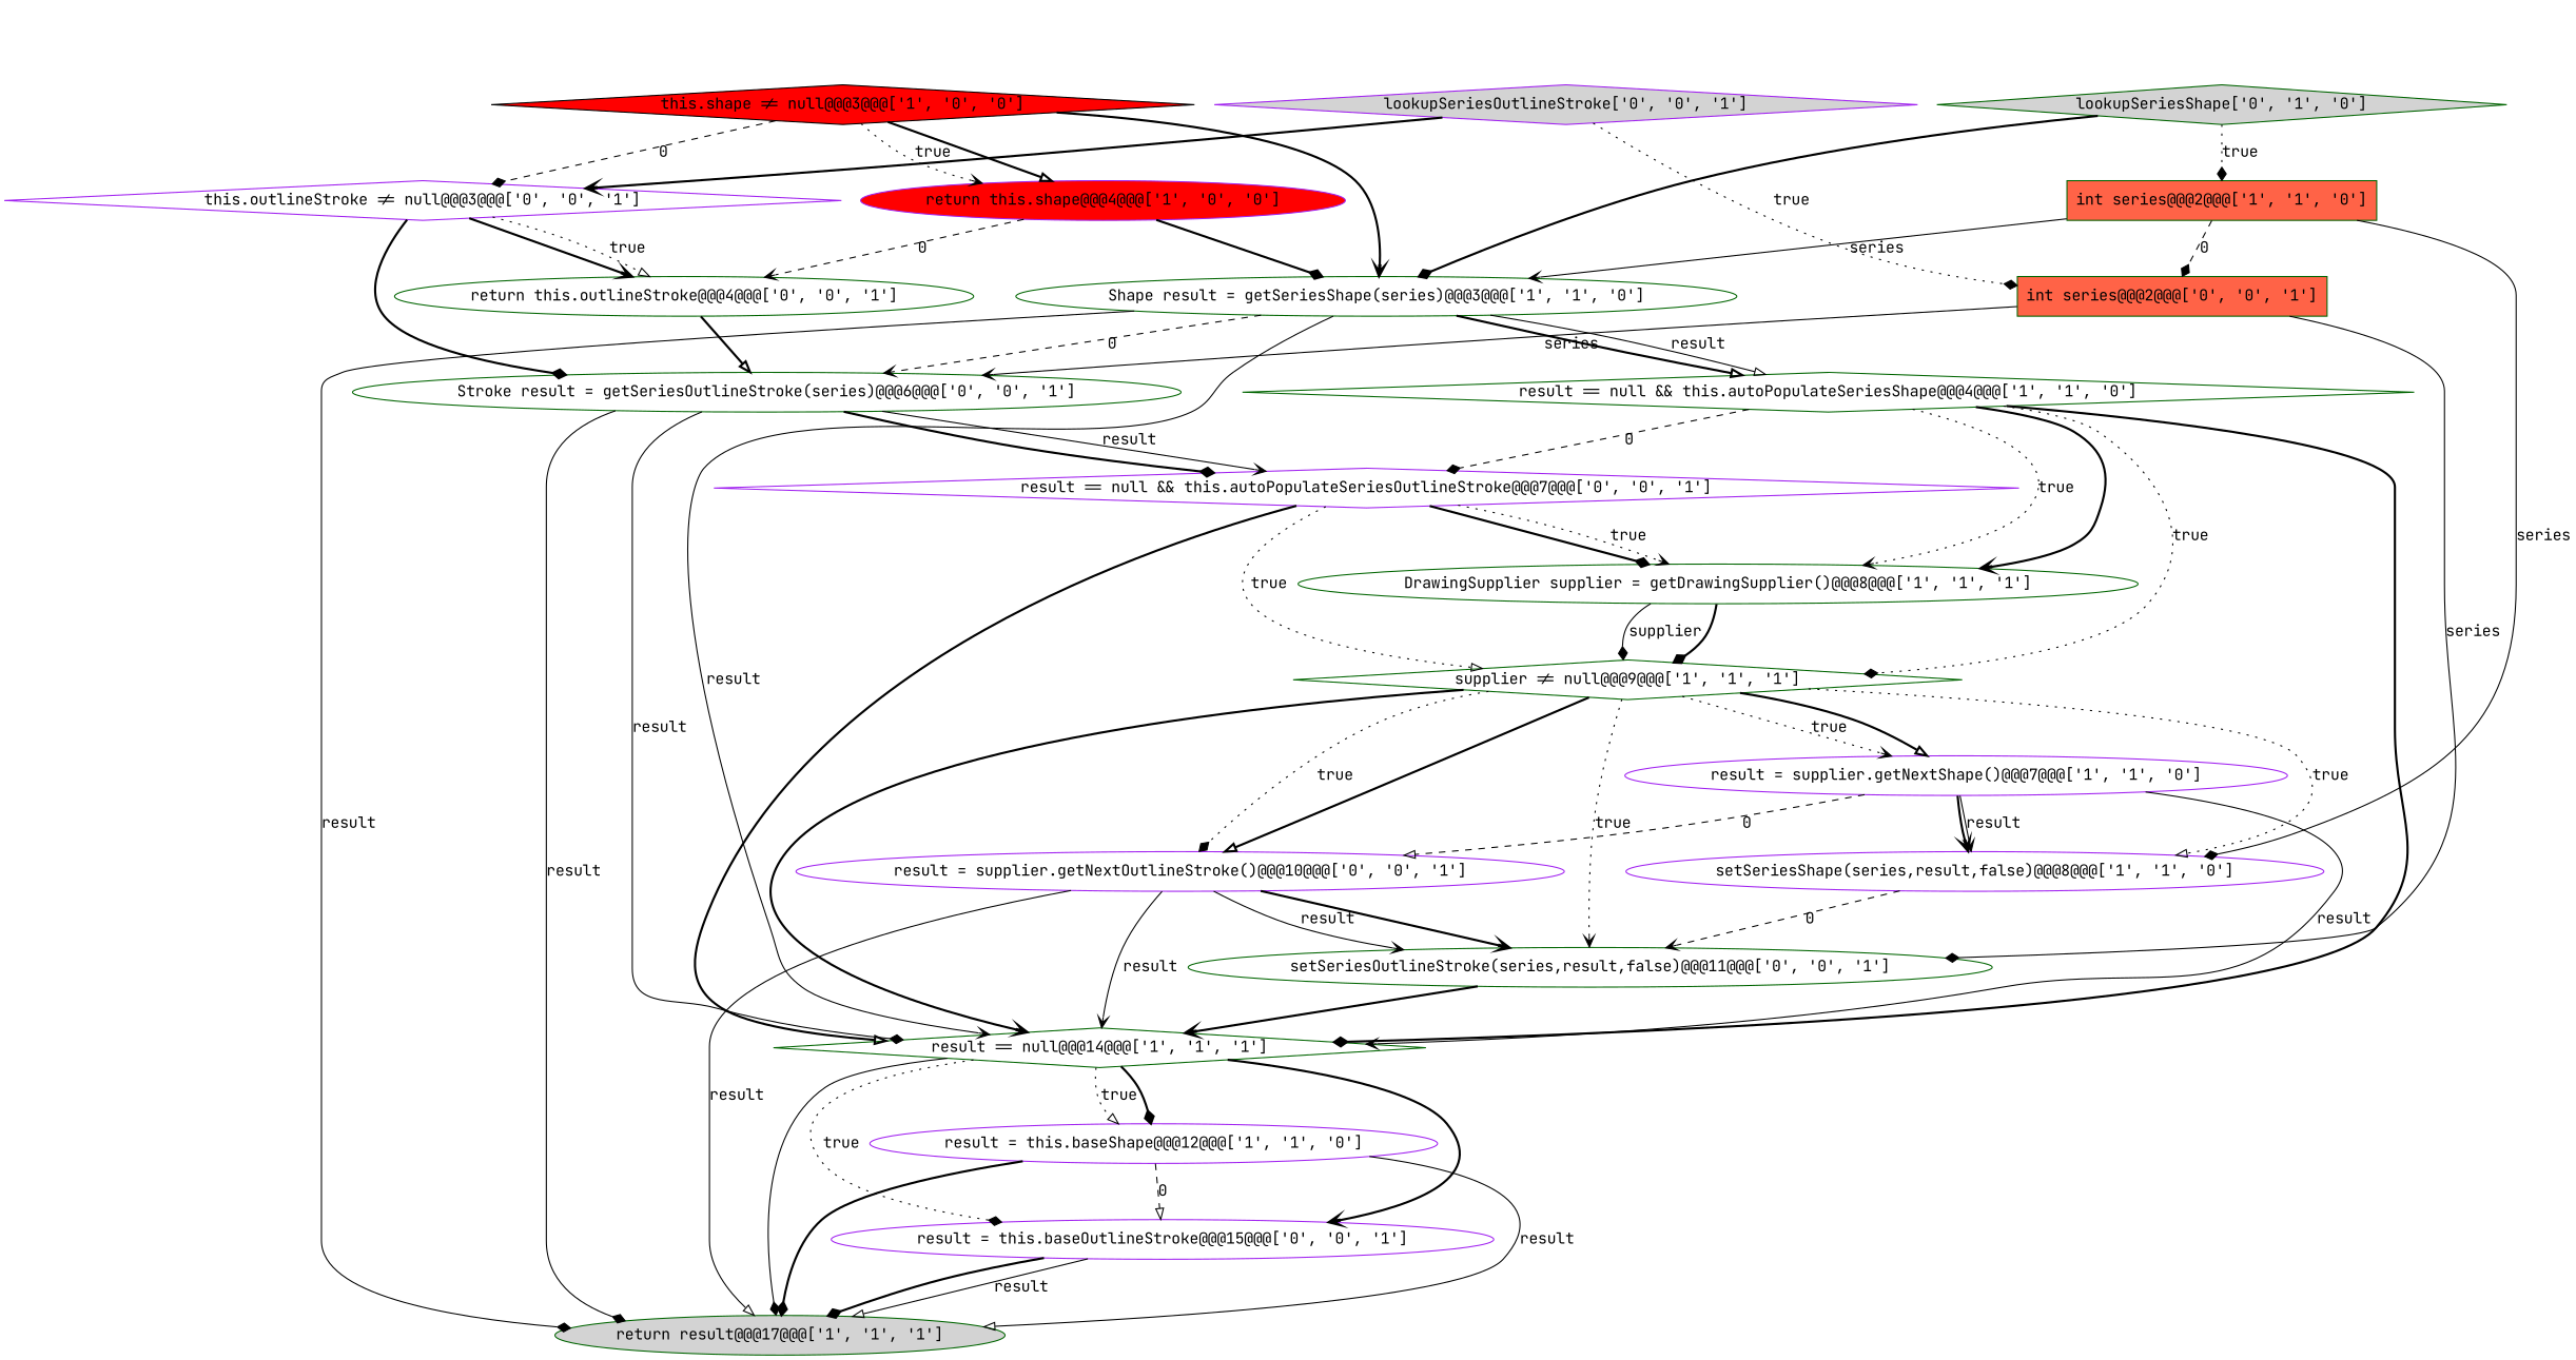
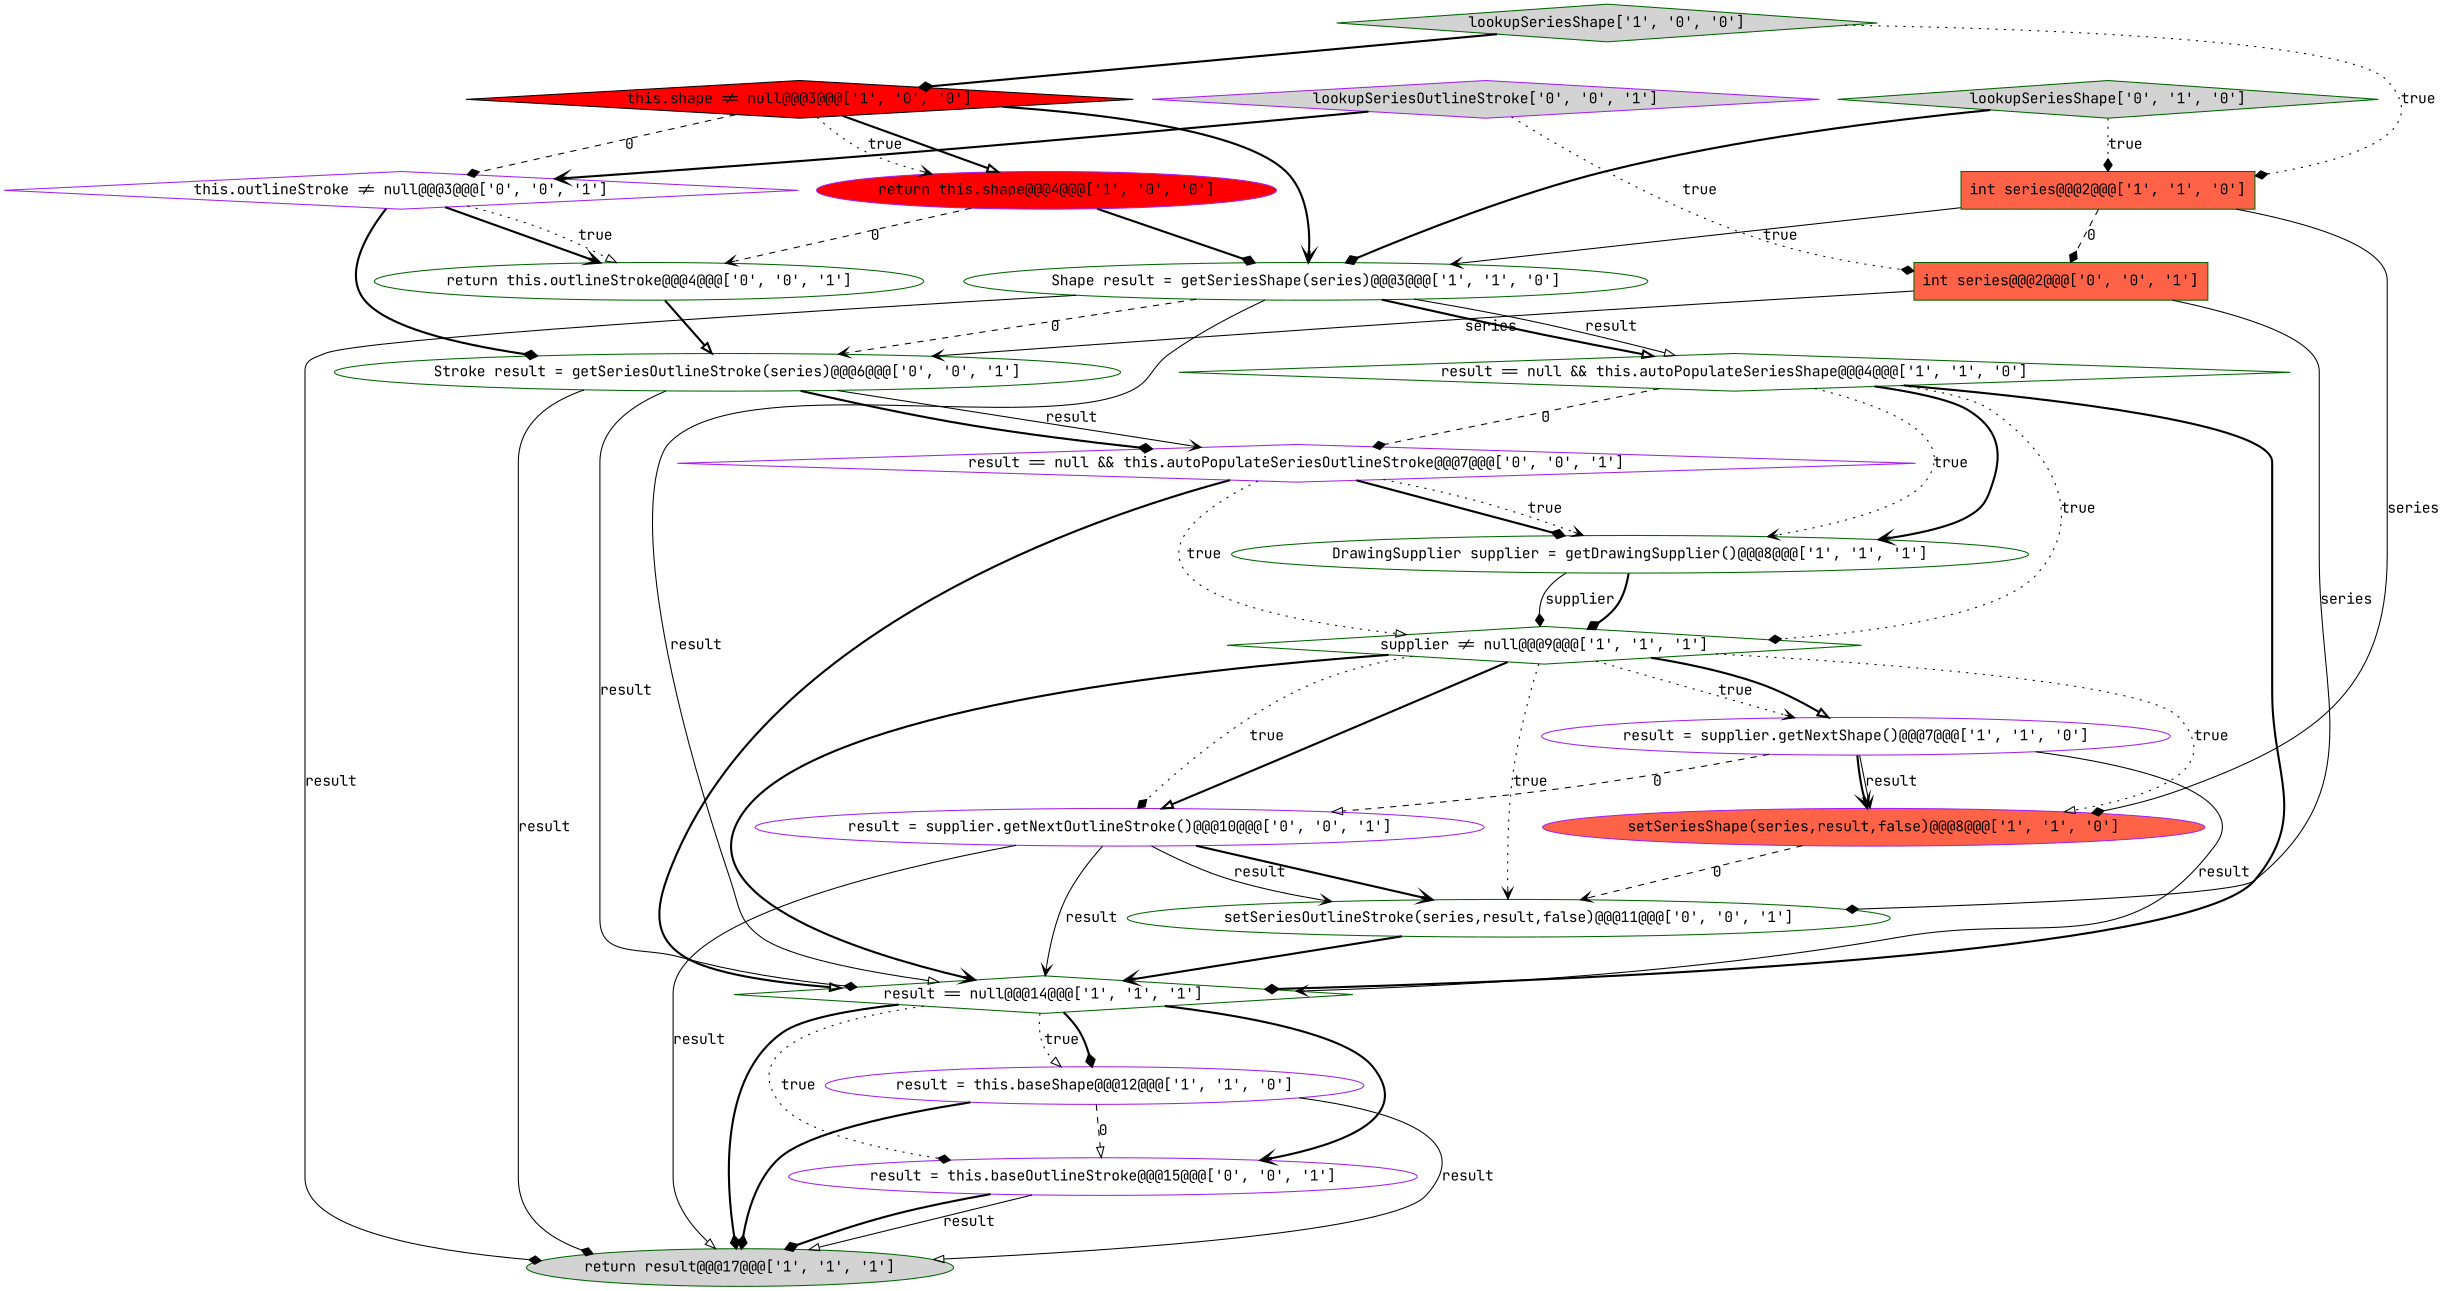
  digraph {
    fontname="JetBrains Mono"
    node [color=darkgreen fillcolor=white fontname="JetBrains Mono" shape=ellipse style=filled]
    edge [arrowhead=diamond fontname="JetBrains Mono" style=bold]
    n1 [label="result == null@@@14@@@['1', '1', '1']" shape=diamond]
    n2 [color=purple label="result = this.baseOutlineStroke@@@15@@@['0', '0', '1']"]
    n3 [color=purple label="result = this.baseShape@@@12@@@['1', '1', '0']"]
    n4 [fillcolor=lightgray label="return result@@@17@@@['1', '1', '1']"]
    n5 [color=purple fillcolor=red label="return this.shape@@@4@@@['1', '0', '0']"]
    n6 [label="return this.outlineStroke@@@4@@@['0', '0', '1']"]
    n7 [label="Shape result = getSeriesShape(series)@@@3@@@['1', '1', '0']"]
    n8 [label="Stroke result = getSeriesOutlineStroke(series)@@@6@@@['0', '0', '1']"]
    n9 [label="result == null && this.autoPopulateSeriesShape@@@4@@@['1', '1', '0']" shape=diamond]
    n10 [color=purple fillcolor=lightgray label="lookupSeriesOutlineStroke['0', '0', '1']" shape=diamond]
    n11 [fillcolor=tomato label="int series@@@2@@@['0', '0', '1']" shape=box]
    n12 [color=purple label="this.outlineStroke != null@@@3@@@['0', '0', '1']" shape=diamond]
    n13 [label="setSeriesOutlineStroke(series,result,false)@@@11@@@['0', '0', '1']"]
    n14 [color=purple label="result == null && this.autoPopulateSeriesOutlineStroke@@@7@@@['0', '0', '1']" shape=diamond]
    n15 [label="DrawingSupplier supplier = getDrawingSupplier()@@@8@@@['1', '1', '1']"]
    n16 [label="supplier != null@@@9@@@['1', '1', '1']" shape=diamond]
-   n17 [color=purple label="setSeriesShape(series,result,false)@@@8@@@['1', '1', '0']"]
+   n17 [color=purple fillcolor=tomato label="setSeriesShape(series,result,false)@@@8@@@['1', '1', '0']"]
    n18 [color=purple label="result = supplier.getNextOutlineStroke()@@@10@@@['0', '0', '1']"]
    n19 [color=purple label="result = supplier.getNextShape()@@@7@@@['1', '1', '0']"]
    n20 [color=black fillcolor=red label="this.shape != null@@@3@@@['1', '0', '0']" shape=diamond]
    n21 [fillcolor=lightgray label="lookupSeriesShape['0', '1', '0']" shape=diamond]
    n22 [fillcolor=tomato label="int series@@@2@@@['1', '1', '0']" shape=box]
+   n23 [fillcolor=lightgray label="lookupSeriesShape['1', '0', '0']" shape=diamond]
    n1 -> n2 [arrowhead=vee]
    n1 -> n2 [label=true style=dotted]
    n1 -> n3 [arrowhead=onormal label=true style=dotted]
    n1 -> n3
-   n1 -> n4 [style=solid]
+   n1 -> n4
    n2 -> n4 [arrowhead=onormal label=result style=solid]
    n2 -> n4
    n3 -> n2 [arrowhead=onormal label=0 style=dashed]
    n3 -> n4 [arrowhead=onormal label=result style=solid]
    n3 -> n4
    n5 -> n6 [arrowhead=vee label=0 style=dashed]
    n5 -> n7
    n6 -> n8 [arrowhead=onormal]
-   n7 -> n1 [arrowhead=vee label=result style=solid]
+   n7 -> n1 [arrowhead=onormal label=result style=solid]
    n7 -> n4 [label=result style=solid]
    n7 -> n8 [arrowhead=vee label=0 style=dashed]
    n7 -> n9 [arrowhead=onormal]
    n7 -> n9 [arrowhead=onormal label=result style=solid]
    n8 -> n1 [label=result style=solid]
    n8 -> n4 [label=result style=solid]
    n8 -> n14 [arrowhead=vee label=result style=solid]
    n8 -> n14
    n9 -> n1
    n9 -> n14 [label=0 style=dashed]
    n9 -> n15 [arrowhead=vee]
    n9 -> n15 [arrowhead=vee label=true style=dotted]
    n9 -> n16 [label=true style=dotted]
    n10 -> n11 [label=true style=dotted]
    n10 -> n12 [arrowhead=vee]
    n11 -> n8 [arrowhead=vee label=series style=solid]
    n11 -> n13 [label=series style=solid]
    n12 -> n6 [arrowhead=vee]
    n12 -> n6 [arrowhead=onormal label=true style=dotted]
    n12 -> n8
    n13 -> n1 [arrowhead=vee]
    n14 -> n1 [arrowhead=onormal]
    n14 -> n15
    n14 -> n15 [arrowhead=vee label=true style=dotted]
    n14 -> n16 [arrowhead=onormal label=true style=dotted]
    n15 -> n16 [label=supplier style=solid]
    n15 -> n16
    n16 -> n1 [arrowhead=vee]
    n16 -> n13 [arrowhead=vee label=true style=dotted]
    n16 -> n17 [arrowhead=onormal label=true style=dotted]
    n16 -> n18 [label=true style=dotted]
    n16 -> n18 [arrowhead=onormal]
    n16 -> n19 [arrowhead=vee label=true style=dotted]
    n16 -> n19 [arrowhead=onormal]
    n17 -> n13 [arrowhead=vee label=0 style=dashed]
    n18 -> n1 [arrowhead=vee label=result style=solid]
    n18 -> n4 [arrowhead=onormal label=result style=solid]
    n18 -> n13 [arrowhead=vee]
    n18 -> n13 [arrowhead=vee label=result style=solid]
    n19 -> n1 [arrowhead=vee label=result style=solid]
    n19 -> n17 [arrowhead=vee]
    n19 -> n17 [arrowhead=vee label=result style=solid]
    n19 -> n18 [arrowhead=onormal label=0 style=dashed]
    n20 -> n5 [arrowhead=onormal]
    n20 -> n5 [arrowhead=vee label=true style=dotted]
    n20 -> n7 [arrowhead=vee]
    n20 -> n12 [label=0 style=dashed]
    n21 -> n7
    n21 -> n22 [label=true style=dotted]
-   n22 -> n7 [arrowhead=vee label=series style=solid]
+   n22 -> n7 [arrowhead=vee label=true style=solid]
    n22 -> n11 [label=0 style=dashed]
    n22 -> n17 [label=series style=solid]
+   n23 -> n20
+   n23 -> n22 [label=true style=dotted]
  }
